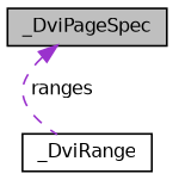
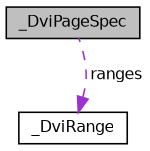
  digraph {
    node [color=black fontname=Helvetica fontsize=10 shape=record style=filled]
    n1 [fillcolor=grey75 fontcolor=black height=0.2 label=_DviPageSpec width=0.4]
    n2 [fillcolor=white height=0.2 label=_DviRange width=0.4]
-   n1 -> n2 [color=darkorchid3 dir=back fontname=Helvetica fontsize=10 label=" ranges" labelfontname=Helvetica labelfontsize=10 style=dashed]
+   n2 -> n1 [color=darkorchid3 dir=back fontname=Helvetica fontsize=10 label=" ranges" labelfontname=Helvetica labelfontsize=10 style=dashed]
  }
